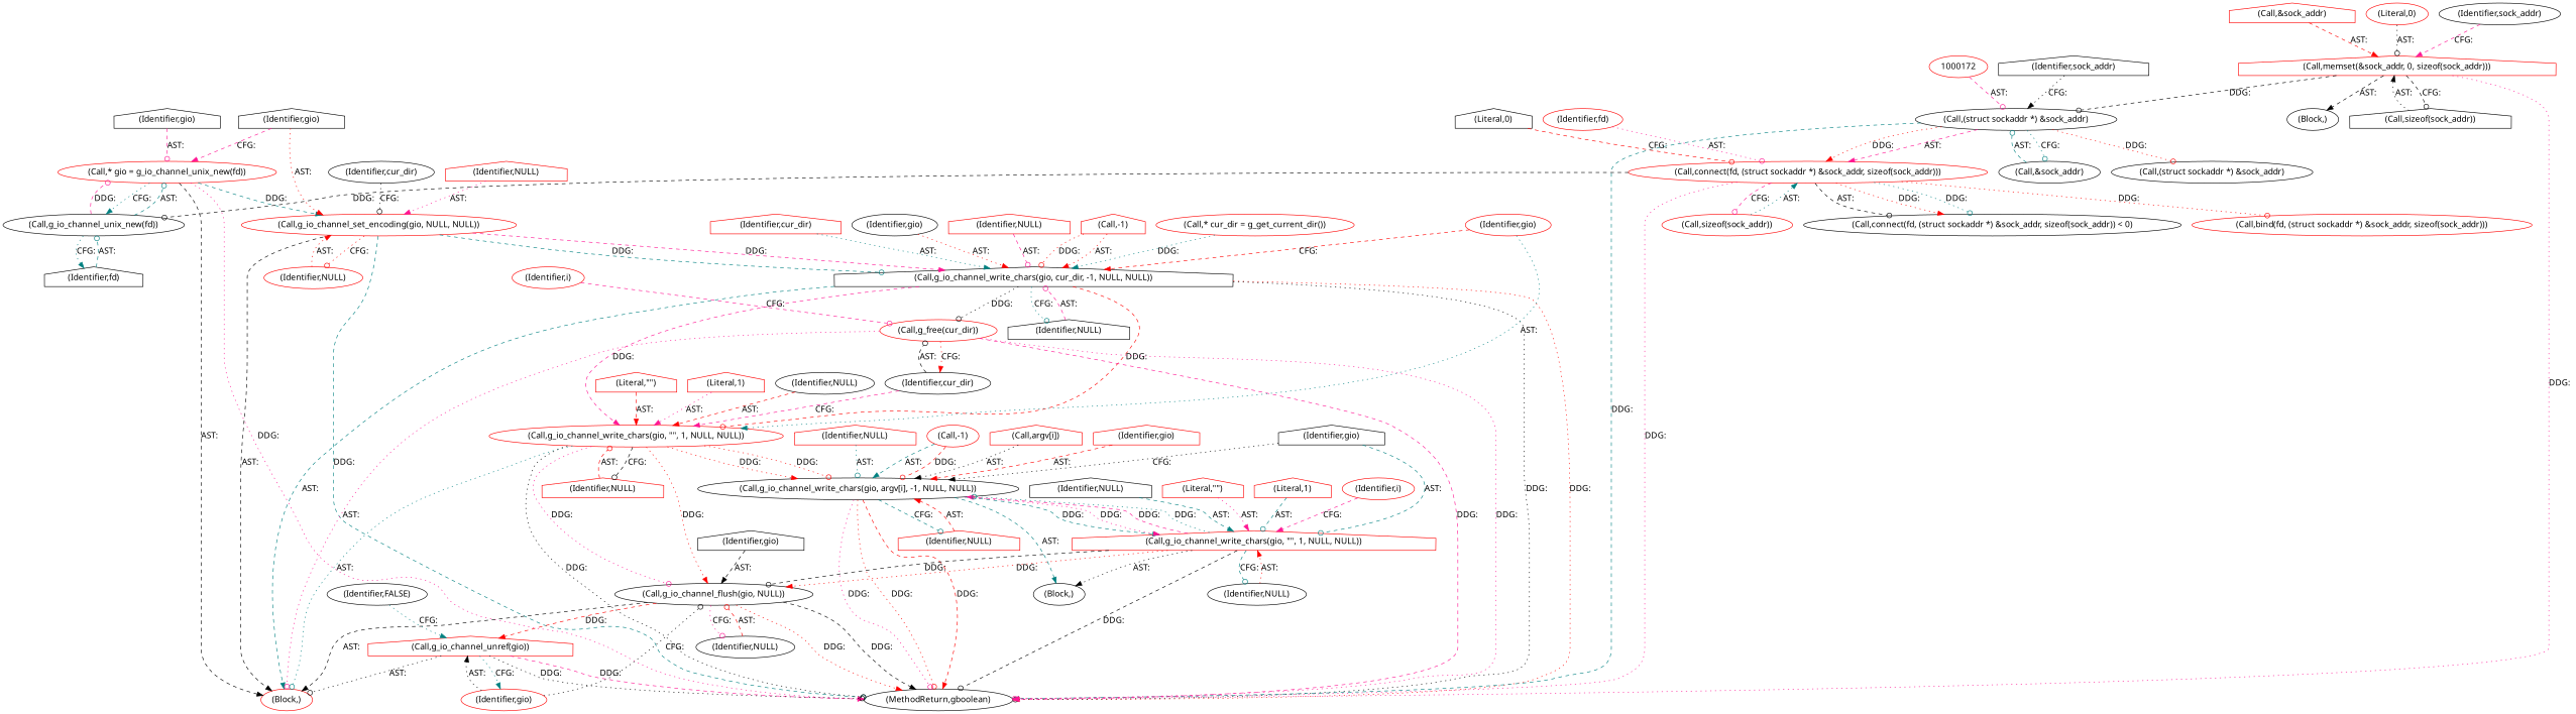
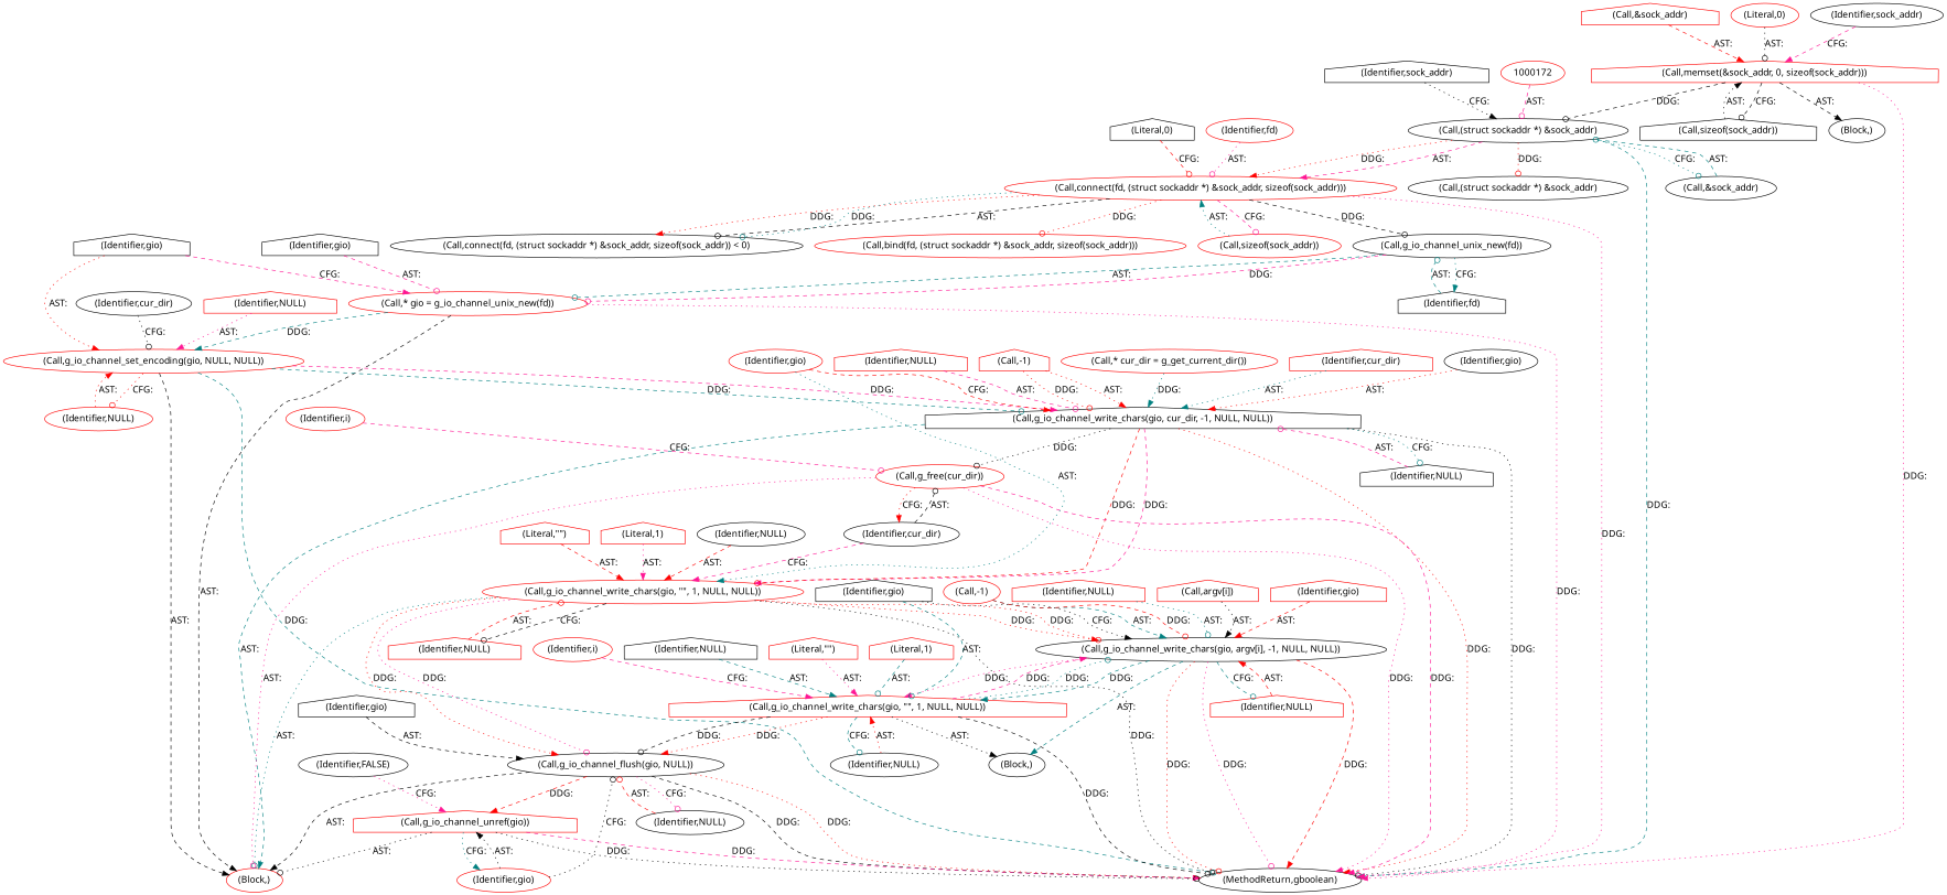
  digraph {
    fontname="Noto Sans"
    node [color=red fontname="Noto Sans" shape=ellipse]
    edge [arrowhead=normal color=red fontname="Noto Sans" style=dotted]
    n1 [label="(Call,* gio = g_io_channel_unix_new(fd))"]
    n2 [color=black label="(Call,g_io_channel_unix_new(fd))"]
    n3 [label="(Call,g_io_channel_set_encoding(gio, NULL, NULL))"]
    n4 [label="(Block,)"]
    n5 [color=black label="(MethodReturn,gboolean)"]
    n6 [color=black label="(Identifier,fd)" shape=house]
    n7 [color=black label="(Call,g_io_channel_write_chars(gio, cur_dir, -1, NULL, NULL))" shape=house]
    n8 [label="(Identifier,NULL)"]
    n9 [label="(Call,connect(fd, (struct sockaddr *) &sock_addr, sizeof(sock_addr)))"]
    n10 [label="(Call,sizeof(sock_addr))"]
    n11 [color=black label="(Call,connect(fd, (struct sockaddr *) &sock_addr, sizeof(sock_addr)) < 0)"]
    n12 [label="(Call,bind(fd, (struct sockaddr *) &sock_addr, sizeof(sock_addr)))"]
    n13 [color=black label="(Call,(struct sockaddr *) &sock_addr)"]
    n14 [color=black label="(Call,(struct sockaddr *) &sock_addr)"]
    n15 [color=black label="(Call,&sock_addr)"]
    n16 [label="(Call,memset(&sock_addr, 0, sizeof(sock_addr)))" shape=house]
    n17 [color=black label="(Block,)"]
    n18 [color=black label="(Call,sizeof(sock_addr))" shape=house]
    n19 [label="(Call,g_io_channel_write_chars(gio, \"\", 1, NULL, NULL))"]
    n20 [label="(Call,g_free(cur_dir))"]
    n21 [color=black label="(Identifier,NULL)" shape=house]
    n22 [color=black label="(Call,g_io_channel_write_chars(gio, argv[i], -1, NULL, NULL))"]
    n23 [color=black label="(Call,g_io_channel_flush(gio, NULL))"]
    n24 [label="(Identifier,NULL)" shape=house]
    n25 [color=black label="(Identifier,cur_dir)"]
    n26 [label="(Call,g_io_channel_write_chars(gio, \"\", 1, NULL, NULL))" shape=house]
    n27 [label="(Identifier,NULL)" shape=house]
    n28 [color=black label="(Block,)"]
    n29 [label="(Call,g_io_channel_unref(gio))" shape=house]
    n30 [color=black label="(Identifier,NULL)"]
    n31 [color=black label="(Identifier,NULL)"]
    n32 [label="(Identifier,gio)"]
    n33 [label="(Call,* cur_dir = g_get_current_dir())"]
    n34 [color=black label="(Identifier,NULL)" shape=house]
    n35 [label="(Literal,\"\")" shape=house]
    n36 [label="(Literal,1)" shape=house]
    n37 [color=black label="(Identifier,gio)" shape=house]
    n38 [label="(Call,argv[i])" shape=house]
    n39 [label="(Identifier,gio)" shape=house]
    n40 [label="(Call,-1)"]
    n41 [label="(Identifier,NULL)" shape=house]
    n42 [color=black label="(Identifier,gio)" shape=house]
    n43 [color=black label="(Identifier,FALSE)"]
    n44 [color=black label="(Literal,0)" shape=house]
    n45 [label="(Literal,\"\")" shape=house]
    n46 [label="(Call,-1)" shape=house]
    n47 [color=black label="(Identifier,gio)" shape=house]
    n48 [color=black label="(Identifier,cur_dir)"]
    n49 [label="(Identifier,cur_dir)" shape=house]
    n50 [label="(Call,&sock_addr)" shape=house]
    n51 [color=black label="(Identifier,gio)"]
    n52 [label="(Literal,1)" shape=house]
    n53 [label="(Identifier,i)"]
    n54 [color=black label="(Identifier,NULL)"]
    n55 [label="(Identifier,NULL)" shape=house]
    n56 [label="(Identifier,NULL)" shape=house]
    n57 [label="(Literal,0)"]
    n58 [color=black label="(Identifier,sock_addr)"]
    n59 [color=black label="(Identifier,sock_addr)" shape=house]
    n60 [label="(Identifier,fd)"]
    n61 [label="(Identifier,i)"]
    n62 [color=black label="(Identifier,gio)" shape=house]
    n63 [label="(Identifier,gio)"]
    1000172
-   n1 -> n2 [color=teal label="CFG: "]
    n1 -> n3 [color=teal label="DDG: " style=dashed]
    n1 -> n4 [color=black label="AST: " style=dashed]
    n1 -> n5 [color=deeppink label="DDG: "]
    n2 -> n1 [arrowhead=odot color=teal label="AST: " style=dashed]
    n2 -> n1 [arrowhead=odot color=deeppink label="DDG: " style=dashed]
    n2 -> n6 [color=teal label="CFG: "]
    n3 -> n4 [color=black label="AST: " style=dashed]
    n3 -> n5 [arrowhead=odot color=teal label="DDG: " style=dashed]
    n3 -> n7 [arrowhead=odot color=teal label="DDG: " style=dashed]
    n3 -> n7 [color=deeppink label="DDG: " style=dashed]
    n3 -> n8 [arrowhead=odot label="CFG: "]
    n6 -> n2 [arrowhead=odot color=teal label="AST: " style=dashed]
    n7 -> n4 [color=teal label="AST: " style=dashed]
    n7 -> n5 [label="DDG: "]
    n7 -> n5 [arrowhead=odot color=black label="DDG: "]
    n7 -> n19 [color=deeppink label="DDG: " style=dashed]
    n7 -> n19 [arrowhead=odot label="DDG: " style=dashed]
    n7 -> n20 [arrowhead=odot color=black label="DDG: "]
    n7 -> n21 [arrowhead=odot color=teal label="CFG: "]
    n8 -> n3 [label="AST: "]
    n9 -> n2 [arrowhead=odot color=black label="DDG: " style=dashed]
    n9 -> n5 [arrowhead=odot color=deeppink label="DDG: "]
    n9 -> n10 [arrowhead=odot color=deeppink label="CFG: " style=dashed]
    n9 -> n11 [arrowhead=odot color=black label="AST: " style=dashed]
    n9 -> n11 [label="DDG: "]
    n9 -> n11 [arrowhead=odot color=teal label="DDG: "]
    n9 -> n12 [arrowhead=odot label="DDG: "]
    n10 -> n9 [color=teal label="AST: "]
    n13 -> n5 [color=teal label="DDG: " style=dashed]
    n13 -> n9 [color=deeppink label="AST: " style=dashed]
    n13 -> n9 [label="DDG: "]
    n13 -> n14 [arrowhead=odot label="DDG: "]
    n13 -> n15 [arrowhead=odot color=teal label="CFG: "]
    n15 -> n13 [arrowhead=odot color=teal label="AST: " style=dashed]
    n16 -> n5 [color=deeppink label="DDG: "]
    n16 -> n13 [arrowhead=odot color=black label="DDG: " style=dashed]
    n16 -> n17 [color=black label="AST: " style=dashed]
    n16 -> n18 [arrowhead=odot color=black label="CFG: " style=dashed]
    n18 -> n16 [color=black label="AST: "]
    n19 -> n4 [arrowhead=odot color=teal label="AST: "]
    n19 -> n5 [arrowhead=odot color=black label="DDG: "]
    n19 -> n22 [arrowhead=odot label="DDG: "]
    n19 -> n22 [label="DDG: "]
    n19 -> n23 [arrowhead=odot color=deeppink label="DDG: "]
    n19 -> n23 [label="DDG: "]
    n19 -> n24 [arrowhead=odot color=black label="CFG: " style=dashed]
    n20 -> n4 [arrowhead=odot color=deeppink label="AST: "]
    n20 -> n5 [color=deeppink label="DDG: " style=dashed]
    n20 -> n5 [color=deeppink label="DDG: "]
    n20 -> n25 [label="CFG: "]
    n21 -> n7 [arrowhead=odot color=deeppink label="AST: " style=dashed]
    n22 -> n5 [arrowhead=odot label="DDG: "]
    n22 -> n5 [label="DDG: " style=dashed]
    n22 -> n5 [arrowhead=odot color=deeppink label="DDG: "]
    n22 -> n26 [color=teal label="DDG: " style=dashed]
    n22 -> n26 [color=deeppink label="DDG: "]
    n22 -> n27 [arrowhead=odot color=teal label="CFG: " style=dashed]
    n22 -> n28 [color=teal label="AST: " style=dashed]
    n23 -> n4 [color=black label="AST: " style=dashed]
    n23 -> n5 [color=black label="DDG: " style=dashed]
    n23 -> n5 [label="DDG: "]
    n23 -> n29 [label="DDG: " style=dashed]
    n23 -> n30 [arrowhead=odot color=deeppink label="CFG: "]
    n24 -> n19 [arrowhead=odot label="AST: " style=dashed]
    n25 -> n19 [color=deeppink label="CFG: " style=dashed]
    n25 -> n20 [arrowhead=odot color=black label="AST: " style=dashed]
    n26 -> n5 [arrowhead=odot color=black label="DDG: " style=dashed]
    n26 -> n22 [color=deeppink label="DDG: " style=dashed]
    n26 -> n22 [arrowhead=odot color=teal label="DDG: "]
    n26 -> n23 [label="DDG: "]
    n26 -> n23 [arrowhead=odot color=black label="DDG: " style=dashed]
    n26 -> n28 [color=black label="AST: "]
    n26 -> n31 [arrowhead=odot color=teal label="CFG: " style=dashed]
    n27 -> n22 [label="AST: " style=dashed]
    n29 -> n4 [arrowhead=odot color=black label="AST: "]
    n29 -> n5 [color=deeppink label="DDG: " style=dashed]
    n29 -> n5 [arrowhead=odot color=black label="DDG: "]
    n29 -> n32 [color=teal label="CFG: "]
    n30 -> n23 [arrowhead=odot label="AST: " style=dashed]
    n31 -> n26 [label="AST: "]
    n32 -> n23 [arrowhead=odot color=black label="CFG: "]
    n32 -> n29 [color=black label="AST: "]
    n33 -> n7 [color=teal label="DDG: "]
    n34 -> n26 [color=teal label="AST: " style=dashed]
    n35 -> n26 [color=deeppink label="AST: "]
    n36 -> n26 [arrowhead=odot color=teal label="AST: " style=dashed]
    n37 -> n23 [color=black label="AST: " style=dashed]
    n38 -> n22 [color=black label="AST: "]
    n39 -> n22 [label="AST: " style=dashed]
    n40 -> n22 [color=teal label="AST: " style=dashed]
    n40 -> n22 [arrowhead=odot label="DDG: " style=dashed]
    n41 -> n22 [arrowhead=odot color=teal label="AST: "]
    n42 -> n1 [color=deeppink label="CFG: " style=dashed]
    n42 -> n3 [label="AST: "]
-   n43 -> n29 [color=teal label="CFG: "]
+   n43 -> n29 [color=deeppink label="CFG: "]
    n44 -> n9 [arrowhead=odot label="CFG: " style=dashed]
    n45 -> n19 [label="AST: " style=dashed]
    n46 -> n7 [label="AST: "]
    n46 -> n7 [arrowhead=odot label="DDG: "]
    n47 -> n1 [arrowhead=odot color=deeppink label="AST: " style=dashed]
    n48 -> n3 [arrowhead=odot color=black label="CFG: "]
    n49 -> n7 [color=teal label="AST: "]
    n50 -> n16 [label="AST: " style=dashed]
    n51 -> n7 [label="AST: "]
    n52 -> n19 [color=deeppink label="AST: "]
    n53 -> n26 [color=deeppink label="CFG: " style=dashed]
    n54 -> n19 [label="AST: " style=dashed]
    n55 -> n7 [arrowhead=odot color=deeppink label="AST: " style=dashed]
    n56 -> n3 [color=deeppink label="AST: "]
    n57 -> n16 [arrowhead=odot color=black label="AST: "]
    n58 -> n16 [color=deeppink label="CFG: " style=dashed]
    n59 -> n13 [color=black label="CFG: "]
    n60 -> n9 [arrowhead=odot color=deeppink label="AST: "]
    n61 -> n20 [arrowhead=odot color=deeppink label="CFG: " style=dashed]
    n62 -> n22 [color=black label="CFG: "]
    n62 -> n26 [arrowhead=odot color=teal label="AST: " style=dashed]
    n63 -> n7 [label="CFG: " style=dashed]
    n63 -> n19 [color=teal label="AST: "]
    1000172 -> n13 [arrowhead=odot color=deeppink label="AST: " style=dashed]
  }
